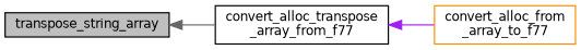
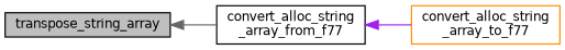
  digraph {
    rankdir=LR
    node [color=black fillcolor=white fontname=Helvetica fontsize=10 shape=record style=filled]
    edge [dir=back fontname=Helvetica fontsize=10 labelfontname=Helvetica labelfontsize=10 style=solid]
    n1 [fillcolor=grey75 fontcolor=black height=0.2 label=transpose_string_array width=0.4]
-   n2 [height=0.2 label="convert_alloc_transpose\l_array_from_f77" width=0.4]
-   n3 [color=darkorange height=0.2 label="convert_alloc_from\l_array_to_f77" width=0.4]
+   n2 [height=0.2 label="convert_alloc_string\l_array_from_f77" width=0.4]
+   n3 [color=darkorange height=0.2 label="convert_alloc_string\l_array_to_f77" width=0.4]
    n1 -> n2 [color=gray40]
    n2 -> n3 [color=purple]
  }
